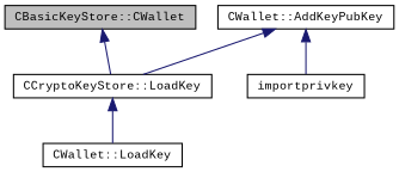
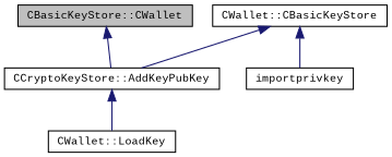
  digraph {
    fontname="Liberation Mono"
    rankdir=TB
    node [color=black fillcolor=white fontname="Liberation Mono" fontsize=10 shape=record style=filled]
    edge [color=midnightblue dir=back fontname="Liberation Mono" fontsize=10 labelfontname=Helvetica labelfontsize=10 style=solid]
    n1 [fillcolor=grey75 fontcolor=black height=0.2 label="CBasicKeyStore::CWallet" width=0.4]
-   n2 [height=0.2 label="CCryptoKeyStore::LoadKey" width=0.4]
+   n2 [height=0.2 label="CCryptoKeyStore::AddKeyPubKey" width=0.4]
    n3 [height=0.2 label="CWallet::LoadKey" width=0.4]
-   n4 [height=0.2 label="CWallet::AddKeyPubKey" width=0.4]
+   n4 [height=0.2 label="CWallet::CBasicKeyStore" width=0.4]
    n5 [height=0.2 label=importprivkey width=0.4]
    n1 -> n2
    n2 -> n3
    n4 -> n2
    n4 -> n5
  }
